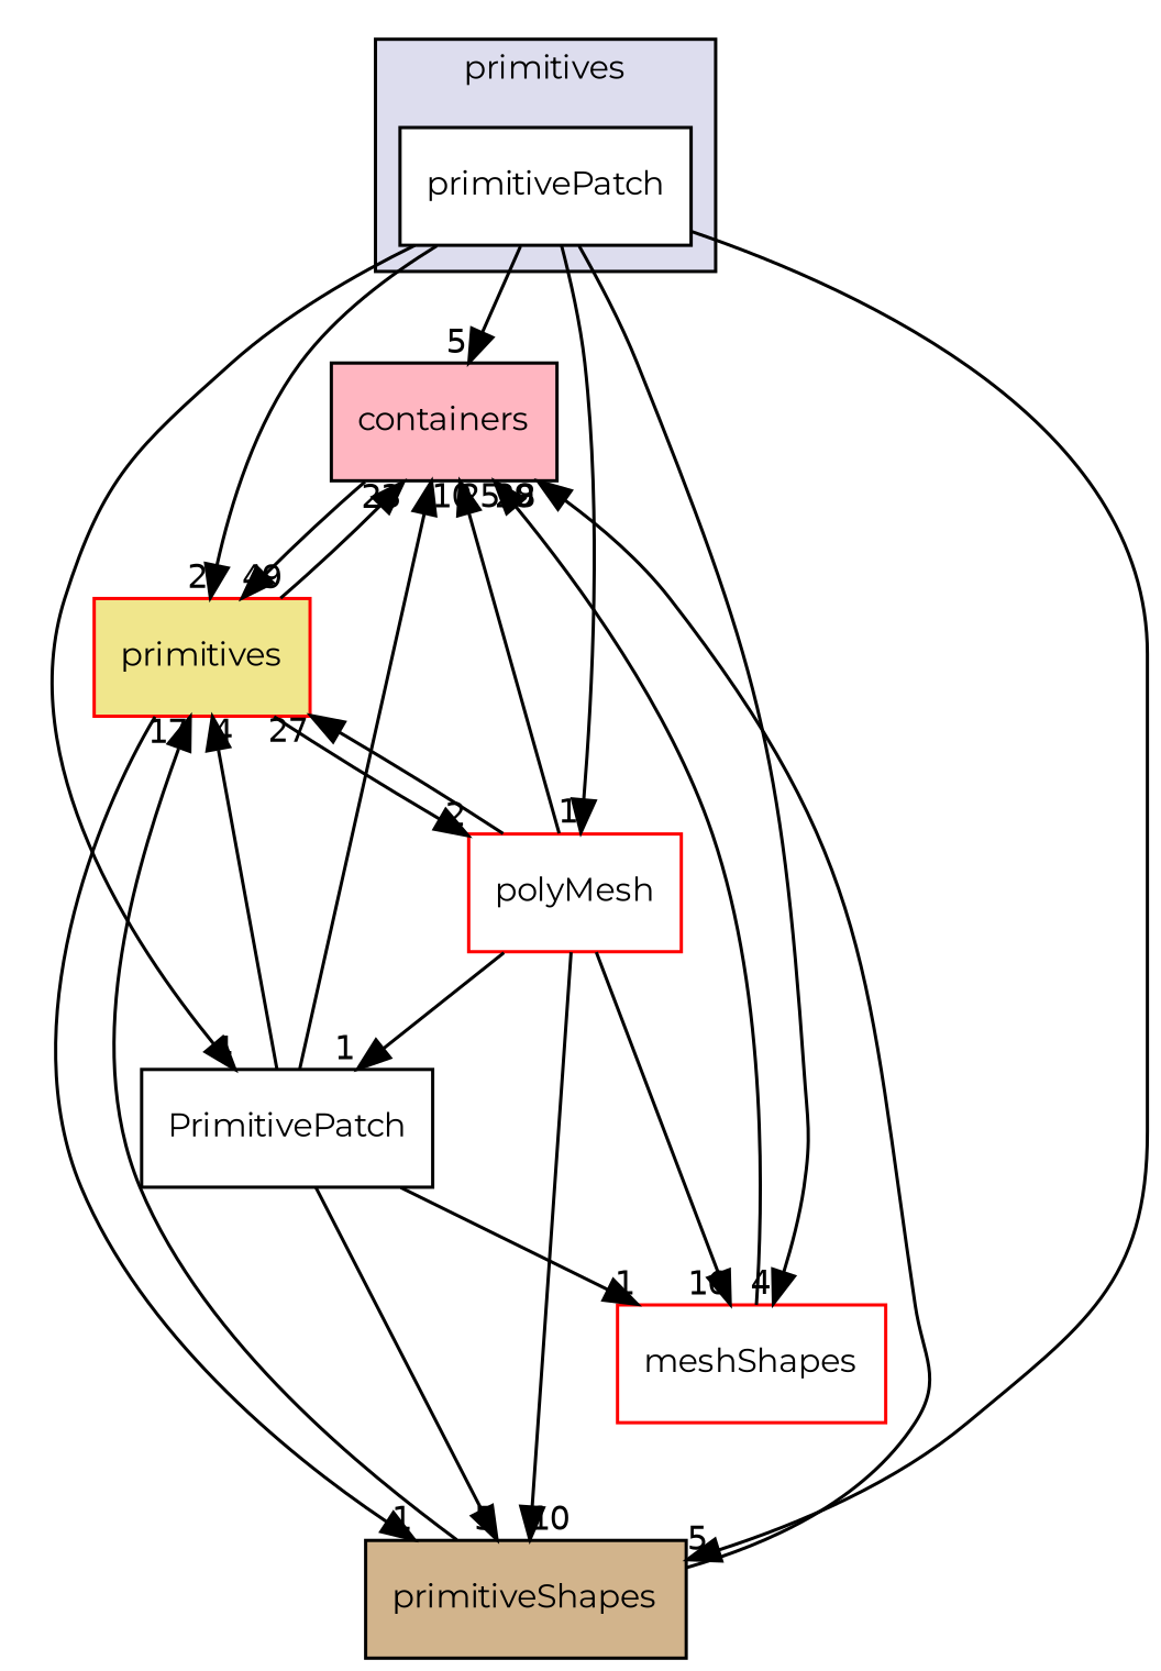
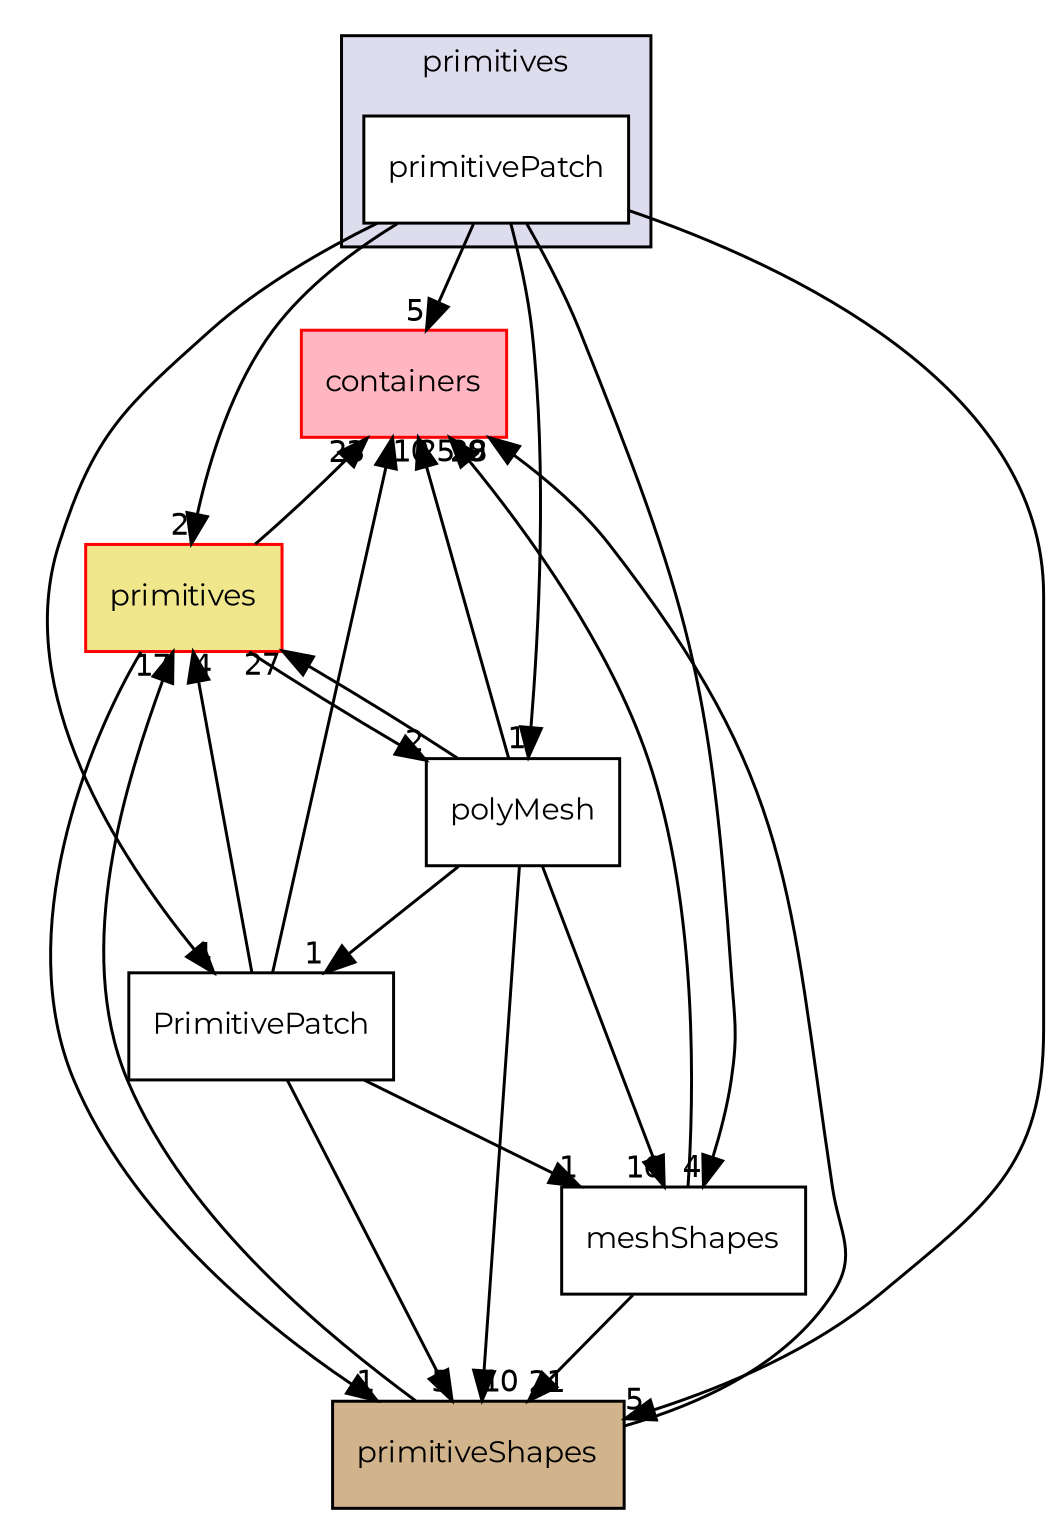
  digraph {
    compound=true
    fontname=Montserrat
    node [fillcolor=white fontname=Montserrat fontsize=10 shape=box style=filled color=red]
    edge [fontname=Montserrat headlabel=1 labeldistance=1.5 labelfontname=Helvetica labelfontsize=10]
    n1 [label=primitivePatch pencolor=black color=""]
-   n2 [color=black fillcolor=lightpink label=containers]
+   n2 [fillcolor=lightpink label=containers]
    n3 [label=PrimitivePatch color=""]
    n4 [color=black fillcolor=tan label=primitiveShapes]
-   n5 [label=polyMesh]
+   n5 [color=black label=polyMesh]
    n6 [fillcolor=khaki label=primitives]
-   n7 [label=meshShapes]
+   n7 [color=black label=meshShapes]
    subgraph cluster_1 {
      bgcolor="#ddddee"
      fontsize=10
      label=primitives
      pencolor=black
      n1
    }
    n1 -> n2 [headlabel=5]
    n1 -> n3 [headlabel=4]
    n1 -> n4 [headlabel=5]
    n1 -> n5
    n1 -> n6 [headlabel=2]
    n1 -> n7 [headlabel=4]
-   n2 -> n6 [headlabel=49]
    n3 -> n2 [headlabel=10]
    n3 -> n4 [headlabel=5]
    n3 -> n6 [headlabel=4]
    n3 -> n7
    n4 -> n2 [headlabel=8]
    n4 -> n6 [headlabel=17]
    n5 -> n2 [headlabel=25]
    n5 -> n3
    n5 -> n4 [headlabel=10]
    n5 -> n6 [headlabel=27]
    n5 -> n7 [headlabel=16]
    n6 -> n2 [headlabel=23]
    n6 -> n4
    n6 -> n5 [headlabel=2]
    n7 -> n2 [headlabel=29]
+   n7 -> n4 [headlabel=21]
  }
